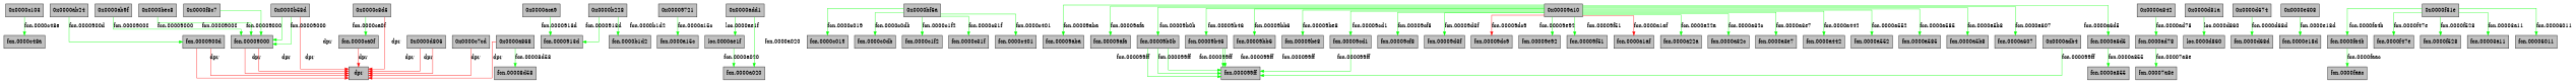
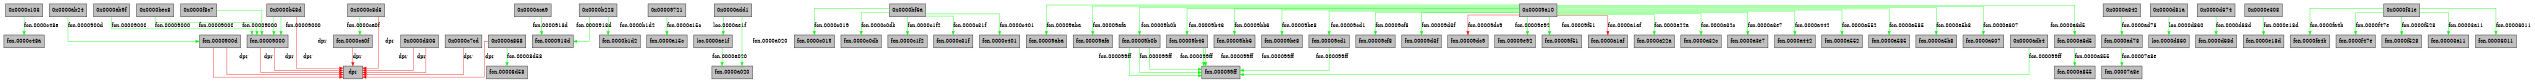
  digraph {
    bgcolor=white
    fontname=Courier
    splines=ortho
    node [fillcolor=gray shape=box style=filled]
    edge [arrowhead=normal color=green]
    n1 [label="fcn.0000c48a"]
    "0x0000c103"
    n3 [label="fcn.0000ca0f"]
    n4 [label=dpr]
    "0x0000c8d6"
    n6 [label="fcn.0000900d"]
    "0x0000ab24"
    n8 [label="fcn.00009000"]
    "0x0000ab9f"
    n10 [label="fcn.0000913d"]
    "0x0000aca9"
    n12 [label="fcn.0000a15c"]
    "0x00009721"
    n14 [label="loc.0000ae1f"]
    n15 [label="fcn.0000a020"]
    "0x0000add1"
    "0x0000b58d"
    n18 [label="fcn.0000c019"]
    "0x0000bf6a"
    n20 [label="fcn.0000c0db"]
    n21 [label="fcn.0000c1f2"]
    n22 [label="fcn.0000c31f"]
    n23 [label="fcn.0000c401"]
    n24 [label="fcn.00009aba"]
    "0x00009a10"
    n26 [label="fcn.00009afa"]
    n27 [label="fcn.00009b0b"]
    n28 [label="fcn.00009b46"]
    n29 [label="fcn.00009bb6"]
    n30 [label="fcn.00009be8"]
    n31 [label="fcn.00009cd1"]
    n32 [label="fcn.00009cf8"]
    n33 [label="fcn.00009d3f"]
    n34 [label="fcn.00009dc9"]
    n35 [label="fcn.00009e92"]
    n36 [label="fcn.00009f51"]
    n37 [label="fcn.0000a1af"]
    n38 [label="fcn.0000a22a"]
    n39 [label="fcn.0000a32c"]
    n40 [label="fcn.0000a3e7"]
    n41 [label="fcn.0000a442"]
    n42 [label="fcn.0000a552"]
    n43 [label="fcn.0000a585"]
    n44 [label="fcn.0000a5b8"]
    n45 [label="fcn.0000a607"]
    n46 [label="fcn.0000a6d5"]
    n47 [label="fcn.000099ff"]
    n48 [label="fcn.0000a855"]
    "0x0000adb4"
    n50 [label="fcn.0000ad78"]
    n51 [label="fcn.00007a8e"]
    "0x0000a842"
    "0x0000a868"
    n54 [label="fcn.00008d58"]
    "0x0000b228"
    n56 [label="fcn.0000b1d2"]
    "0x0000bec8"
    "0x0000d806"
    "0x0000c7cd"
    n60 [label="loc.0000d860"]
    "0x0000d81a"
    n62 [label="fcn.0000d68d"]
    "0x0000d674"
    n64 [label="fcn.0000e18d"]
    "0x0000e308"
    n66 [label="fcn.0000fa4b"]
-   n67 [label="fcn.0000faac"]
    "0x0000f31e"
    n69 [label="fcn.0000f47e"]
    n70 [label="fcn.0000f528"]
    n71 [label="fcn.00003a11"]
    n72 [label="fcn.00006011"]
    "0x0000f8c7"
    "0x0000c103" -> n1 [label="fcn.0000c48a"]
    n3 -> n4 [color=red label=dpr]
    "0x0000c8d6" -> n3 [label="fcn.0000ca0f"]
    "0x0000c8d6" -> n4 [color=red label=dpr]
    n6 -> n4 [color=red label=dpr]
    n6 -> n4 [color=red label=dpr]
    "0x0000ab24" -> n6 [label="fcn.0000900d"]
    n8 -> n4 [color=red label=dpr]
    n8 -> n4 [color=red label=dpr]
    "0x0000ab9f" -> n8 [label="fcn.00009000"]
    "0x0000aca9" -> n10 [label="fcn.0000913d"]
    "0x00009721" -> n12 [label="fcn.0000a15c"]
    n14 -> n15 [label="fcn.0000a020"]
    "0x0000add1" -> n14 [label="loc.0000ae1f"]
    "0x0000add1" -> n15 [label="fcn.0000a020"]
    "0x0000b58d" -> n4 [color=red label=dpr]
    "0x0000b58d" -> n8 [label="fcn.00009000"]
    "0x0000b58d" -> n8 [label="fcn.00009000"]
    "0x0000bf6a" -> n18 [label="fcn.0000c019"]
    "0x0000bf6a" -> n20 [label="fcn.0000c0db"]
    "0x0000bf6a" -> n21 [label="fcn.0000c1f2"]
    "0x0000bf6a" -> n22 [label="fcn.0000c31f"]
    "0x0000bf6a" -> n23 [label="fcn.0000c401"]
    "0x00009a10" -> n24 [label="fcn.00009aba"]
    "0x00009a10" -> n26 [label="fcn.00009afa"]
    "0x00009a10" -> n27 [label="fcn.00009b0b"]
    "0x00009a10" -> n28 [label="fcn.00009b46"]
    "0x00009a10" -> n29 [label="fcn.00009bb6"]
    "0x00009a10" -> n30 [label="fcn.00009be8"]
    "0x00009a10" -> n31 [label="fcn.00009cd1"]
    "0x00009a10" -> n32 [label="fcn.00009cf8"]
    "0x00009a10" -> n33 [label="fcn.00009d3f"]
    "0x00009a10" -> n34 [color=red label="fcn.00009dc9"]
    "0x00009a10" -> n35 [label="fcn.00009e92"]
    "0x00009a10" -> n36 [label="fcn.00009f51"]
    "0x00009a10" -> n37 [color=red label="fcn.0000a1af"]
    "0x00009a10" -> n38 [label="fcn.0000a22a"]
    "0x00009a10" -> n39 [label="fcn.0000a32c"]
    "0x00009a10" -> n40 [label="fcn.0000a3e7"]
    "0x00009a10" -> n41 [label="fcn.0000a442"]
    "0x00009a10" -> n42 [label="fcn.0000a552"]
    "0x00009a10" -> n43 [label="fcn.0000a585"]
    "0x00009a10" -> n44 [label="fcn.0000a5b8"]
    "0x00009a10" -> n45 [label="fcn.0000a607"]
    "0x00009a10" -> n46 [label="fcn.0000a6d5"]
    n27 -> n47 [label="fcn.000099ff"]
    n27 -> n47 [label="fcn.000099ff"]
    n27 -> n47 [label="fcn.000099ff"]
    n28 -> n47 [label="fcn.000099ff"]
    n28 -> n47 [label="fcn.000099ff"]
    n31 -> n47 [label="fcn.000099ff"]
    n46 -> n48 [label="fcn.0000a855"]
    "0x0000adb4" -> n47 [label="fcn.000099ff"]
    n50 -> n51 [label="fcn.00007a8e"]
    "0x0000a842" -> n50 [label="fcn.0000ad78"]
    "0x0000a868" -> n4 [color=red label=dpr]
    "0x0000a868" -> n54 [label="fcn.00008d58"]
    "0x0000b228" -> n10 [label="fcn.0000913d"]
    "0x0000b228" -> n56 [label="fcn.0000b1d2"]
    "0x0000bec8" -> n8 [label="fcn.00009000"]
    "0x0000d806" -> n4 [color=red label=dpr]
    "0x0000d806" -> n4 [color=red label=dpr]
    "0x0000c7cd" -> n4 [color=red label=dpr]
    "0x0000d81a" -> n60 [label="loc.0000d860"]
    "0x0000d674" -> n62 [label="fcn.0000d68d"]
    "0x0000e308" -> n64 [label="fcn.0000e18d"]
-   n66 -> n67 [label="fcn.0000faac"]
    "0x0000f31e" -> n66 [label="fcn.0000fa4b"]
    "0x0000f31e" -> n69 [label="fcn.0000f47e"]
    "0x0000f31e" -> n70 [label="fcn.0000f528"]
    "0x0000f31e" -> n71 [label="fcn.00003a11"]
    "0x0000f31e" -> n72 [label="fcn.00006011"]
    "0x0000f8c7" -> n8 [label="fcn.00009000"]
  }
